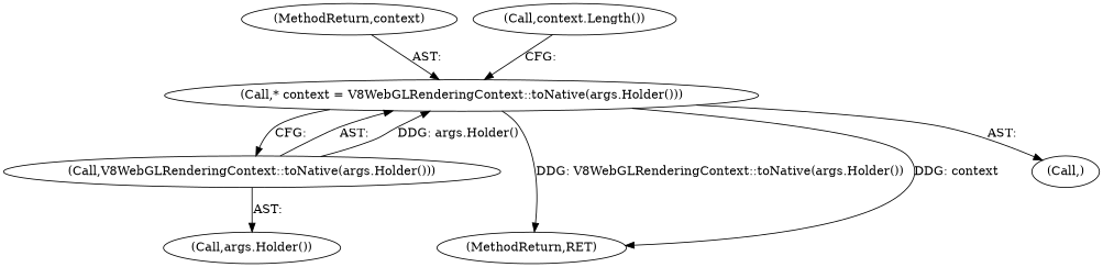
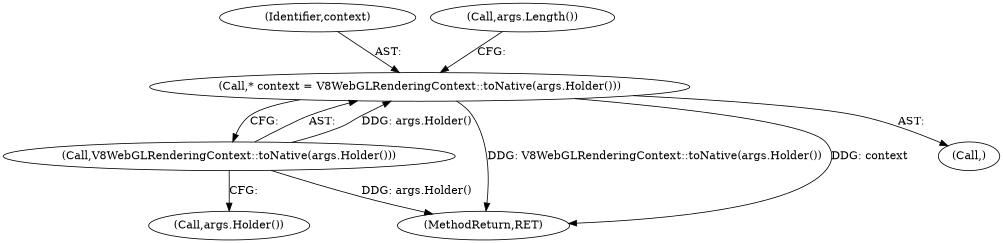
  digraph {
    n1 [label="(Call,* context = V8WebGLRenderingContext::toNative(args.Holder()))"]
    n2 [label="(Call,V8WebGLRenderingContext::toNative(args.Holder()))"]
    n3 [label="(MethodReturn,RET)"]
    n4 [label="(Call,)"]
    n5 [label="(Call,args.Holder())"]
-   n6 [label="(MethodReturn,context)"]
-   n7 [label="(Call,context.Length())"]
+   n6 [label="(Identifier,context)"]
+   n7 [label="(Call,args.Length())"]
    n1 -> n2 [label="CFG: "]
    n1 -> n3 [label="DDG: V8WebGLRenderingContext::toNative(args.Holder())"]
    n1 -> n3 [label="DDG: context"]
    n1 -> n4 [label="AST: "]
    n2 -> n1 [label="AST: "]
    n2 -> n1 [label="DDG: args.Holder()"]
-   n2 -> n5 [label="AST: "]
+   n2 -> n3 [label="DDG: args.Holder()"]
+   n2 -> n5 [label="CFG: "]
    n6 -> n1 [label="AST: "]
    n7 -> n1 [label="CFG: "]
  }
